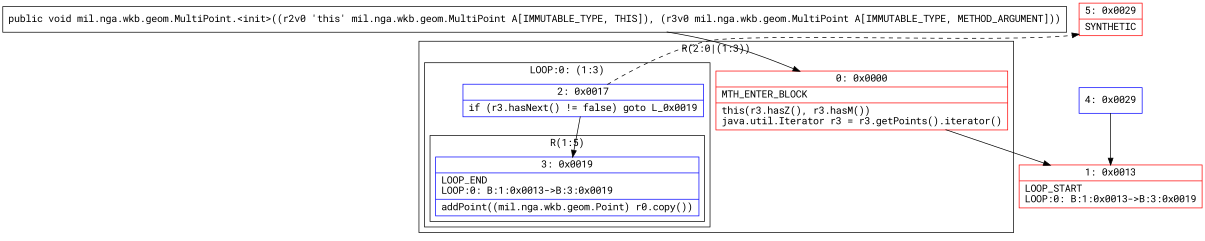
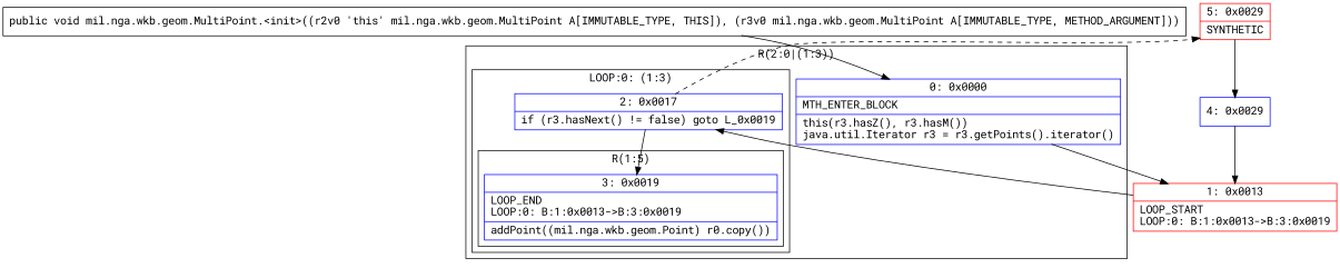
  digraph {
    fontname="Roboto Mono"
    node [color=blue fontname="Roboto Mono" shape=record]
    edge [fontname="Roboto Mono"]
    n1 [label="{3\:\ 0x0019|LOOP_END\lLOOP:0: B:1:0x0013\-\>B:3:0x0019\l|addPoint((mil.nga.wkb.geom.Point) r0.copy())\l}"]
    n2 [label="{2\:\ 0x0017|if (r3.hasNext() != false) goto L_0x0019\l}"]
-   n3 [color=red label="{0\:\ 0x0000|MTH_ENTER_BLOCK\l|this(r3.hasZ(), r3.hasM())\ljava.util.Iterator r3 = r3.getPoints().iterator()\l}"]
+   n3 [label="{0\:\ 0x0000|MTH_ENTER_BLOCK\l|this(r3.hasZ(), r3.hasM())\ljava.util.Iterator r3 = r3.getPoints().iterator()\l}"]
    n4 [color=red label="{5\:\ 0x0029|SYNTHETIC\l}"]
    n5 [color=red label="{1\:\ 0x0013|LOOP_START\lLOOP:0: B:1:0x0013\-\>B:3:0x0019\l}"]
    n6 [label="{4\:\ 0x0029}"]
    n7 [label="{public void mil.nga.wkb.geom.MultiPoint.\<init\>((r2v0 'this' mil.nga.wkb.geom.MultiPoint A[IMMUTABLE_TYPE, THIS]), (r3v0 mil.nga.wkb.geom.MultiPoint A[IMMUTABLE_TYPE, METHOD_ARGUMENT])) }" color=""]
    subgraph cluster_1 {
      label="R(2:0|(1:3))"
      n3
      subgraph cluster_2 {
        label="LOOP:0: (1:3)"
        n2
        subgraph cluster_3 {
          label="R(1:5)"
          n1
        }
      }
    }
    n2 -> n1
    n2 -> n4 [style=dashed]
    n3 -> n5
+   n4 -> n6
+   n5 -> n2
    n6 -> n5
    n7 -> n3
  }
